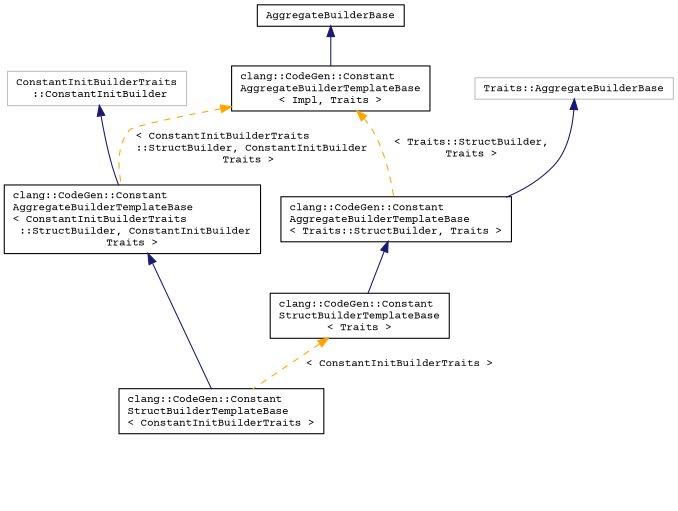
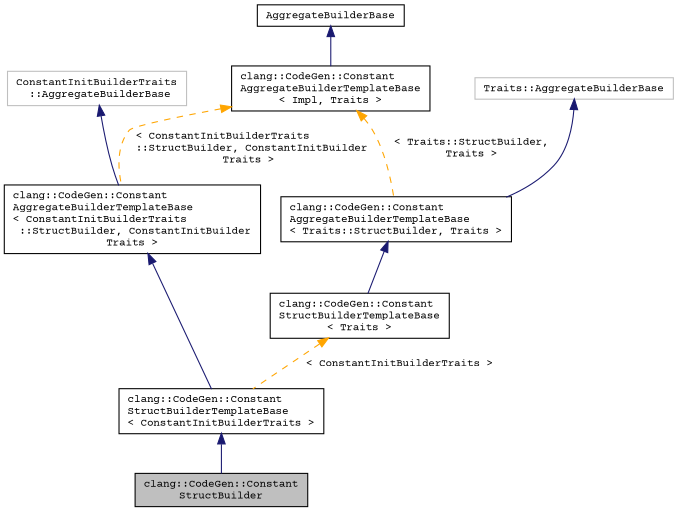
  digraph {
    fontname="Courier Prime"
    rankdir=TB
    node [color=black fontname="Courier Prime" fontsize=10 shape=record]
    edge [color=midnightblue dir=back fontname="Courier Prime" fontsize=10 labelfontname=Helvetica labelfontsize=10 style=solid]
+   n1 [fillcolor=grey75 fontcolor=black height=0.2 label="clang::CodeGen::Constant\lStructBuilder" style=filled width=0.4]
    n2 [height=0.2 label="clang::CodeGen::Constant\lStructBuilderTemplateBase\l\< ConstantInitBuilderTraits \>" width=0.4]
    n3 [height=0.2 label="clang::CodeGen::Constant\lAggregateBuilderTemplateBase\l\< ConstantInitBuilderTraits\l ::StructBuilder, ConstantInitBuilder\lTraits \>" width=0.4]
-   n4 [color=grey75 height=0.2 label="ConstantInitBuilderTraits\l ::ConstantInitBuilder" width=0.4]
+   n4 [color=grey75 height=0.2 label="ConstantInitBuilderTraits\l ::AggregateBuilderBase" width=0.4]
    n5 [height=0.2 label="clang::CodeGen::Constant\lAggregateBuilderTemplateBase\l\< Impl, Traits \>" width=0.4]
    n6 [height=0.2 label="clang::CodeGen::Constant\lAggregateBuilderTemplateBase\l\< Traits::StructBuilder, Traits \>" width=0.4]
    n7 [height=0.2 label="clang::CodeGen::Constant\lStructBuilderTemplateBase\l\< Traits \>" width=0.4]
    n8 [height=0.2 label=AggregateBuilderBase width=0.4]
    n9 [color=grey75 height=0.2 label="Traits::AggregateBuilderBase" width=0.4]
+   n2 -> n1
    n3 -> n2
    n4 -> n3
    n5 -> n3 [color=orange label=" \< ConstantInitBuilderTraits\l ::StructBuilder, ConstantInitBuilder\lTraits \>" style=dashed]
    n5 -> n6 [color=orange label=" \< Traits::StructBuilder,\l Traits \>" style=dashed]
    n6 -> n7
    n7 -> n2 [color=orange label=" \< ConstantInitBuilderTraits \>" style=dashed]
    n8 -> n5
    n9 -> n6
  }
